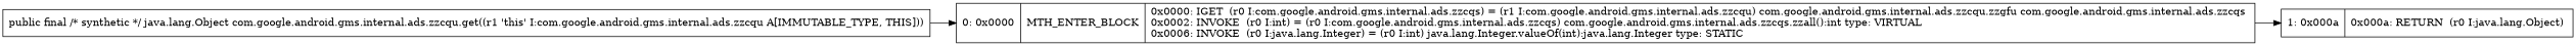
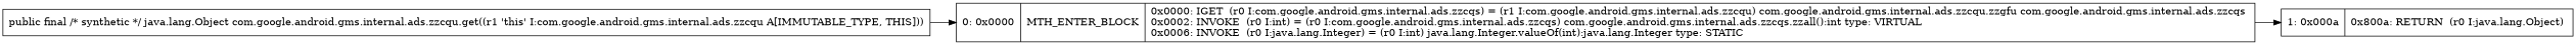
  digraph {
    rankdir=LR
    node [shape=record]
    n1 [label="{0\:\ 0x0000|MTH_ENTER_BLOCK\l|0x0000: IGET  (r0 I:com.google.android.gms.internal.ads.zzcqs) = (r1 I:com.google.android.gms.internal.ads.zzcqu) com.google.android.gms.internal.ads.zzcqu.zzgfu com.google.android.gms.internal.ads.zzcqs \l0x0002: INVOKE  (r0 I:int) = (r0 I:com.google.android.gms.internal.ads.zzcqs) com.google.android.gms.internal.ads.zzcqs.zzall():int type: VIRTUAL \l0x0006: INVOKE  (r0 I:java.lang.Integer) = (r0 I:int) java.lang.Integer.valueOf(int):java.lang.Integer type: STATIC \l}"]
-   n2 [label="{1\:\ 0x000a|0x000a: RETURN  (r0 I:java.lang.Object) \l}"]
+   n2 [label="{1\:\ 0x000a|0x800a: RETURN  (r0 I:java.lang.Object) \l}"]
    n3 [label="{public final \/* synthetic *\/ java.lang.Object com.google.android.gms.internal.ads.zzcqu.get((r1 'this' I:com.google.android.gms.internal.ads.zzcqu A[IMMUTABLE_TYPE, THIS])) }"]
    n1 -> n2
    n3 -> n1
  }
